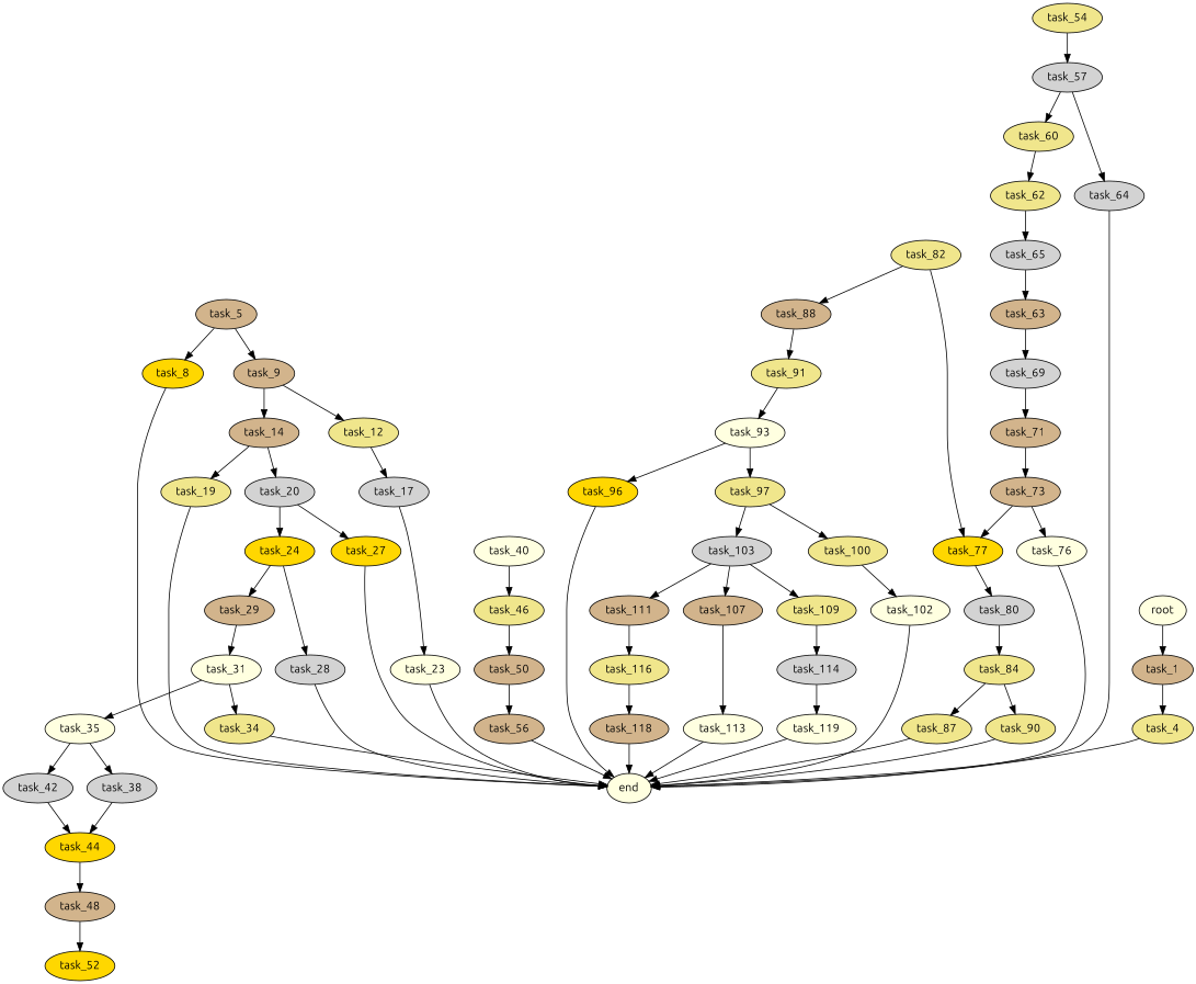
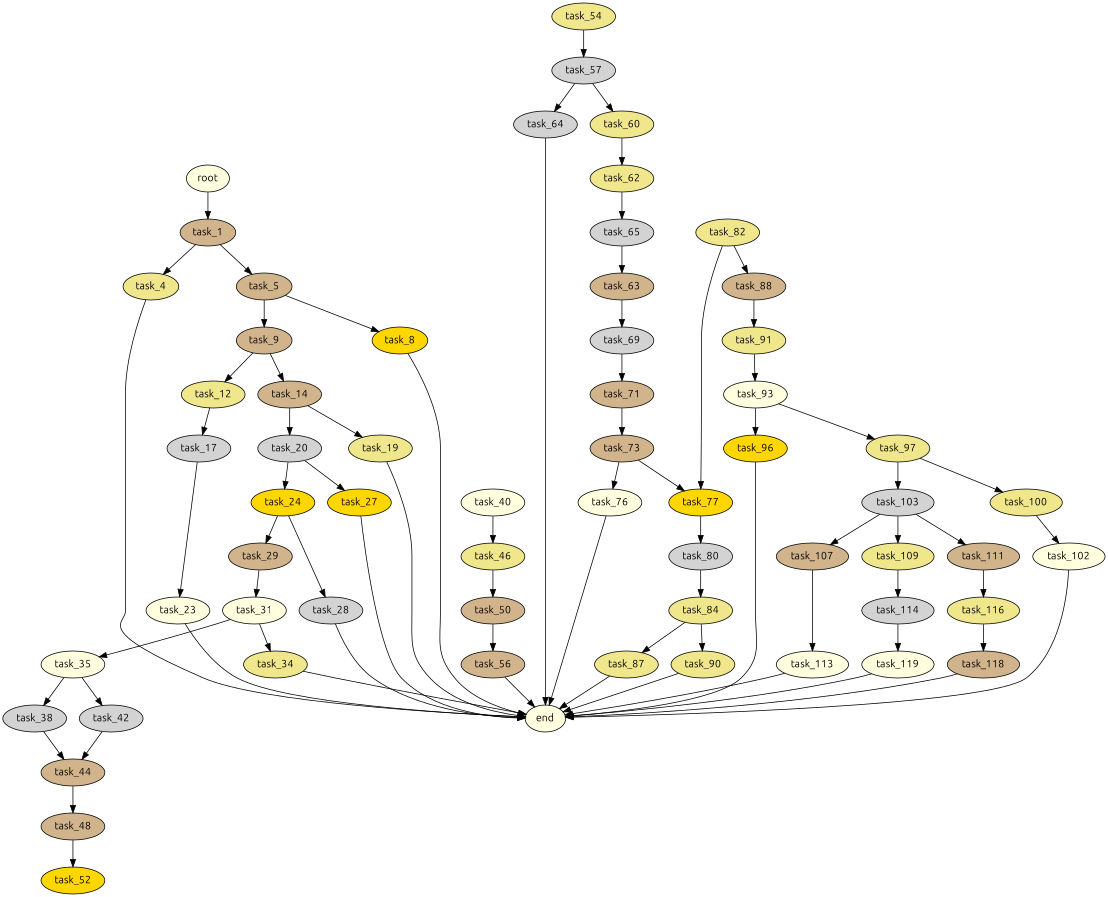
  digraph {
    fontname=Ubuntu
    node [fillcolor=khaki fontname=Ubuntu style=filled]
    edge [fontname=Ubuntu]
    root [fillcolor=lightyellow]
    task_1 [fillcolor=tan]
    task_4
    task_5 [fillcolor=tan]
    end [fillcolor=lightyellow]
    task_8 [fillcolor=gold]
    task_9 [fillcolor=tan]
    task_12
    task_14 [fillcolor=tan]
    task_17 [fillcolor=lightgrey]
    task_19
    task_20 [fillcolor=lightgrey]
    task_23 [fillcolor=lightyellow]
    task_24 [fillcolor=gold]
    task_27 [fillcolor=gold]
    task_28 [fillcolor=lightgrey]
    task_29 [fillcolor=tan]
    task_31 [fillcolor=lightyellow]
    task_34
    task_35 [fillcolor=lightyellow]
    task_38 [fillcolor=lightgrey]
    task_42 [fillcolor=lightgrey]
-   task_44 [fillcolor=gold]
+   task_44 [fillcolor=tan]
    task_40 [fillcolor=lightyellow]
    task_46
    task_48 [fillcolor=tan]
    task_50 [fillcolor=tan]
    task_56 [fillcolor=tan]
    task_52 [fillcolor=gold]
    task_57 [fillcolor=lightgrey]
    task_54
    task_60
    task_64 [fillcolor=lightgrey]
    task_62
    task_65 [fillcolor=lightgrey]
    n36 [fillcolor=tan label=task_63]
    task_69 [fillcolor=lightgrey]
    task_71 [fillcolor=tan]
    task_73 [fillcolor=tan]
    task_76 [fillcolor=lightyellow]
    task_77 [fillcolor=gold]
    task_80 [fillcolor=lightgrey]
    task_84
    task_82
    task_88 [fillcolor=tan]
    task_87
    task_90
    task_91
    task_93 [fillcolor=lightyellow]
    task_96 [fillcolor=gold]
    task_97
    task_100
    task_103 [fillcolor=lightgrey]
    task_102 [fillcolor=lightyellow]
    task_107 [fillcolor=tan]
    task_109
    task_111 [fillcolor=tan]
    task_113 [fillcolor=lightyellow]
    task_114 [fillcolor=lightgrey]
    task_116
    task_119 [fillcolor=lightyellow]
    task_118 [fillcolor=tan]
    root -> task_1
    task_1 -> task_4
+   task_1 -> task_5
    task_4 -> end
    task_5 -> task_8
    task_5 -> task_9
    task_8 -> end
    task_9 -> task_12
    task_9 -> task_14
    task_12 -> task_17
    task_14 -> task_19
    task_14 -> task_20
    task_17 -> task_23
    task_19 -> end
    task_20 -> task_24
    task_20 -> task_27
    task_23 -> end
    task_24 -> task_28
    task_24 -> task_29
    task_27 -> end
    task_28 -> end
    task_29 -> task_31
    task_31 -> task_34
    task_31 -> task_35
    task_34 -> end
    task_35 -> task_38
    task_35 -> task_42
    task_38 -> task_44
    task_42 -> task_44
    task_44 -> task_48
    task_40 -> task_46
    task_46 -> task_50
    task_48 -> task_52
    task_50 -> task_56
    task_56 -> end
    task_57 -> task_60
    task_57 -> task_64
    task_54 -> task_57
    task_60 -> task_62
    task_64 -> end
    task_62 -> task_65
    task_65 -> n36
    n36 -> task_69
    task_69 -> task_71
    task_71 -> task_73
    task_73 -> task_76
    task_73 -> task_77
    task_76 -> end
    task_77 -> task_80
    task_80 -> task_84
    task_84 -> task_87
    task_84 -> task_90
    task_82 -> task_77
    task_82 -> task_88
    task_88 -> task_91
    task_87 -> end
    task_90 -> end
    task_91 -> task_93
    task_93 -> task_96
    task_93 -> task_97
    task_96 -> end
    task_97 -> task_100
    task_97 -> task_103
    task_100 -> task_102
    task_103 -> task_107
    task_103 -> task_109
    task_103 -> task_111
    task_102 -> end
    task_107 -> task_113
    task_109 -> task_114
    task_111 -> task_116
    task_113 -> end
    task_114 -> task_119
    task_116 -> task_118
    task_119 -> end
    task_118 -> end
  }
